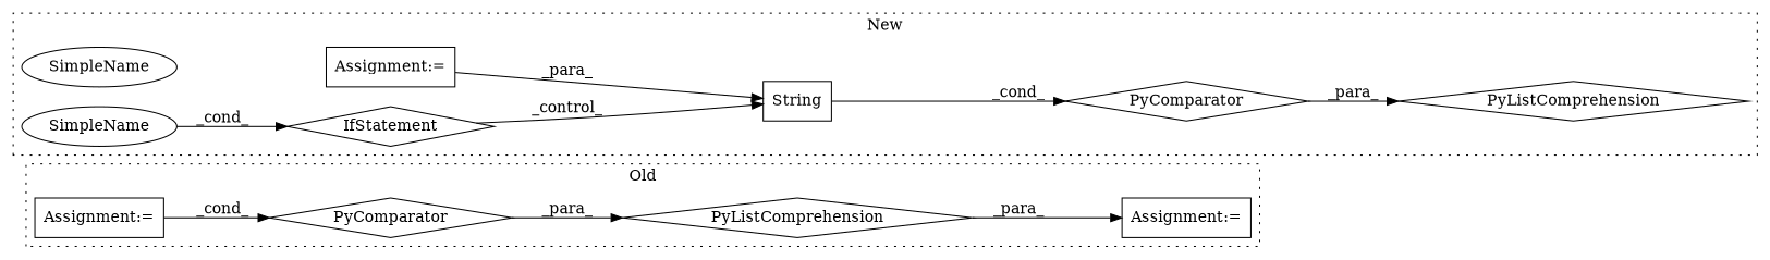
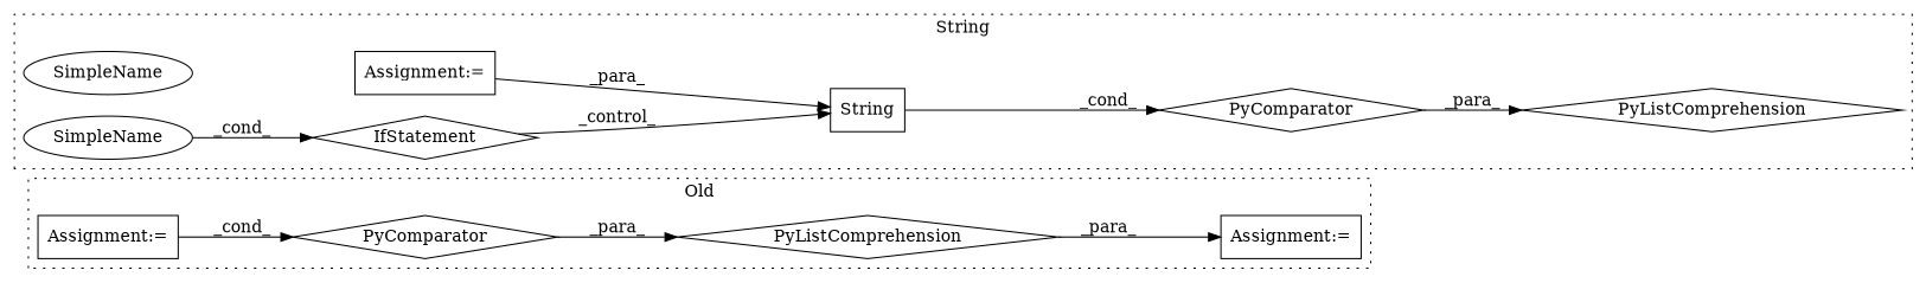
  digraph {
    rankdir=LR
    node [a=7 l=43 s=764 shape=diamond]
    n1 [a=113 label=PyComparator]
    n2 [label="Assignment:=" shape=box]
    n3 [a=109 l=118 label=PyListComprehension s=831]
    n4 [l=12 label="Assignment:=" s=953 shape=box]
    n5 [a=32 l="7,1" label=String s="964,1007" shape=box]
    n6 [a=25 l=42 label=IfStatement s=1079]
    n7 [a=42 l=5 label=SimpleName s=1116 shape=ellipse]
    n8 [l=3 label="Assignment:=" s=850 shape=box]
    n9 [a=109 l=173 label=PyListComprehension s=956]
    n10 [a=113 l=42 label=PyComparator s=1079]
    n11 [a=42 l=5 label=SimpleName s=1116 shape=ellipse]
    subgraph cluster_1 {
      label=Old
      style=dotted
      n1
      n2
      n3
      n4
    }
    subgraph cluster_2 {
-     label=New
+     label=String
      style=dotted
      n5
      n6
      n7
      n8
      n9
      n10
      n11
    }
    n1 -> n3 [label=_para_]
    n2 -> n1 [label=_cond_]
    n3 -> n4 [label=_para_]
    n5 -> n10 [label=_cond_]
    n6 -> n5 [label=_control_]
    n8 -> n5 [label=_para_]
    n10 -> n9 [label=_para_]
    n11 -> n6 [label=_cond_]
  }
